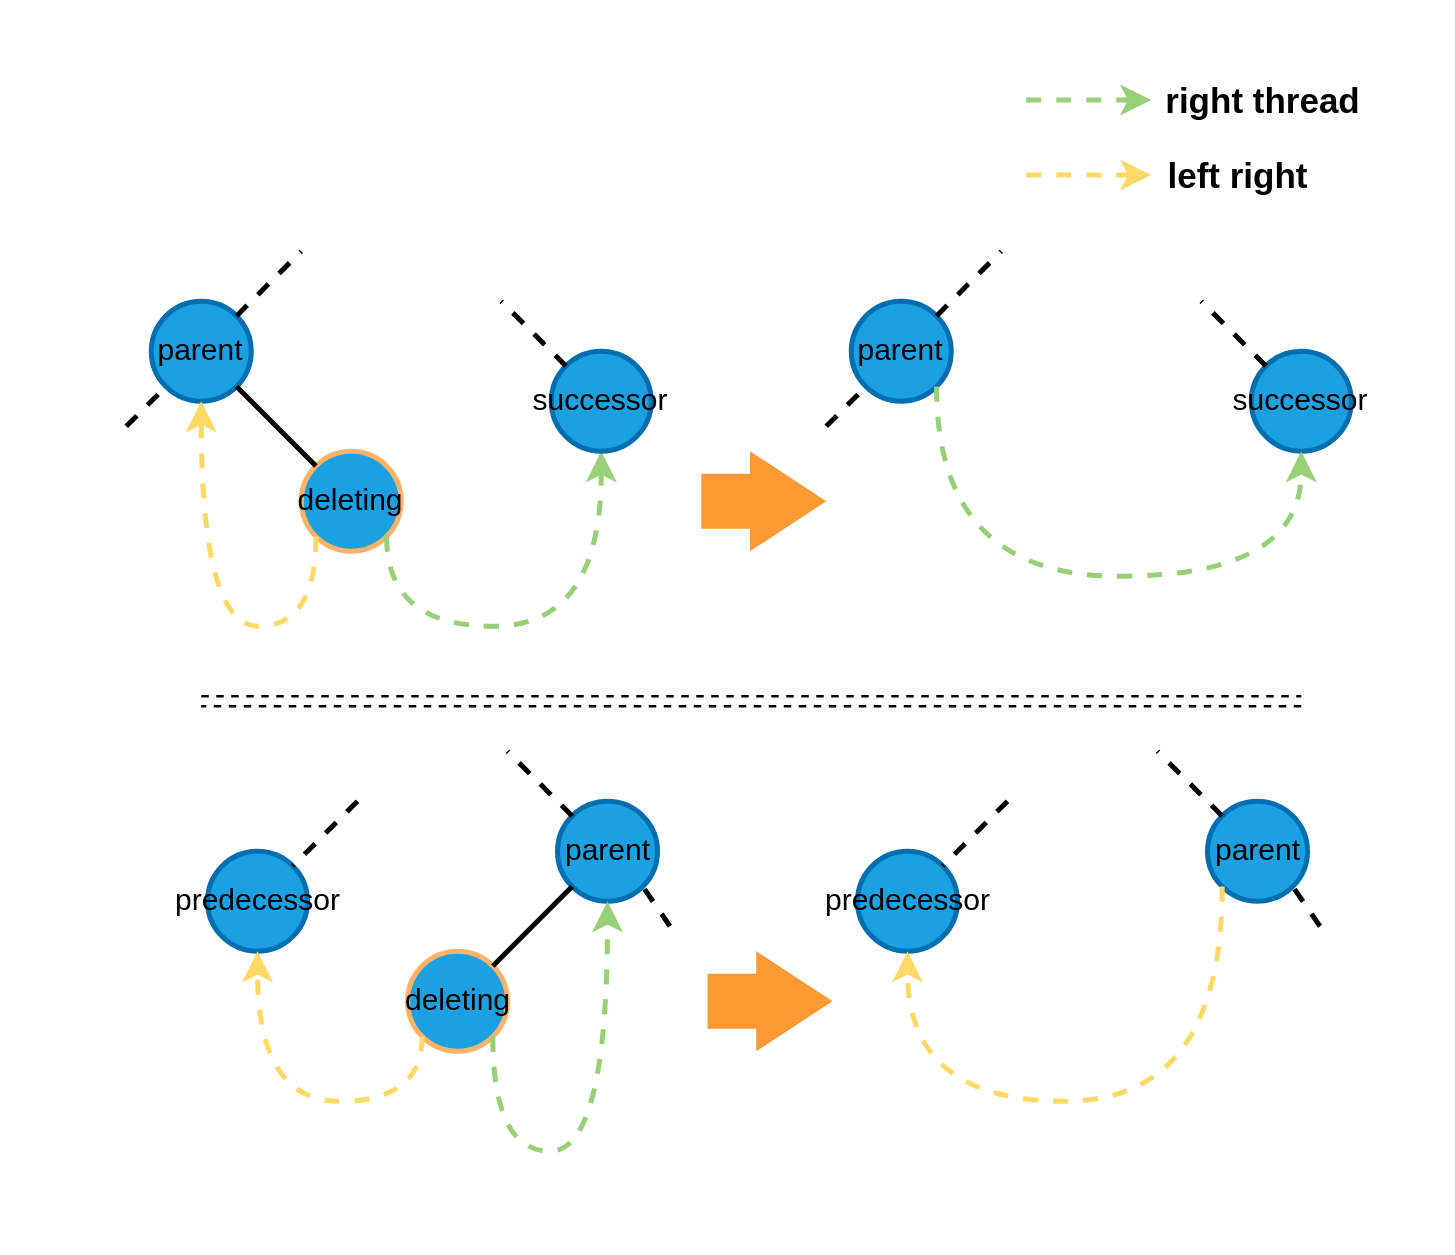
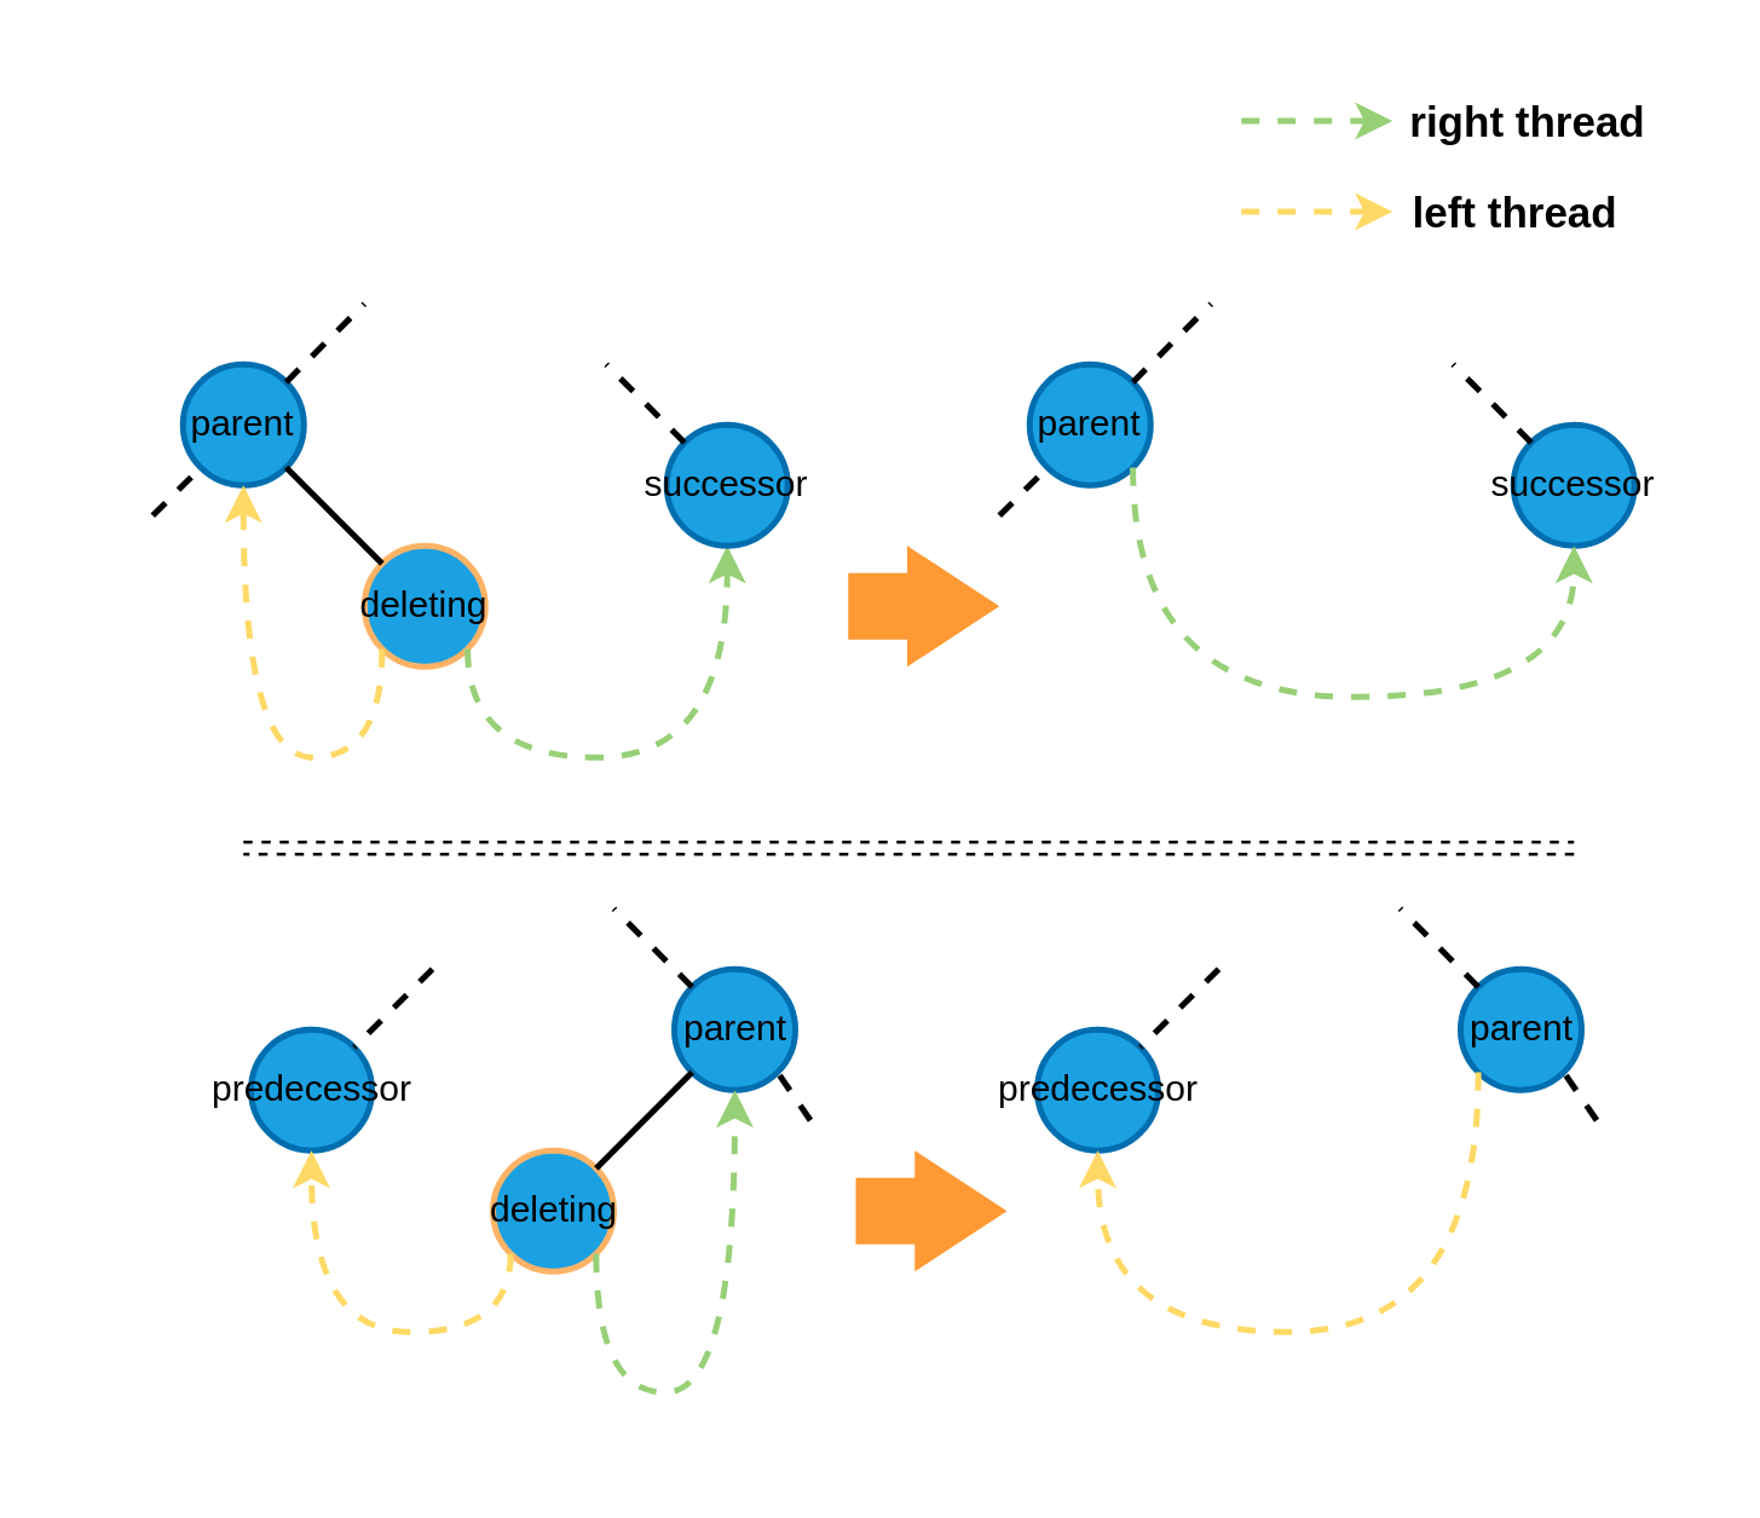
  <mxCell id="0" />
  <mxCell id="1" parent="0" />
  <mxCell id="2" value="" style="rounded=0;whiteSpace=wrap;html=1;strokeColor=none;fillColor=#FFFFFF;" parent="1" vertex="1"><mxGeometry x="20" y="20" width="540" height="460" as="geometry" /></mxCell>
  <mxCell id="3" value="&lt;font color=&quot;#000000&quot;&gt;parent&lt;/font&gt;" style="ellipse;whiteSpace=wrap;html=1;aspect=fixed;strokeColor=#006EAF;strokeWidth=2;fillColor=#1ba1e2;fontColor=#ffffff;" parent="1" vertex="1"><mxGeometry x="60" y="120" width="40" height="40" as="geometry" /></mxCell>
  <mxCell id="4" value="&lt;font color=&quot;#000000&quot;&gt;deleting&lt;/font&gt;" style="ellipse;whiteSpace=wrap;html=1;aspect=fixed;strokeColor=#FFB366;strokeWidth=2;fillColor=#1ba1e2;fontColor=#ffffff;" parent="1" vertex="1"><mxGeometry x="120" y="180" width="40" height="40" as="geometry" /></mxCell>
  <mxCell id="5" value="" style="endArrow=none;html=1;strokeColor=#000000;strokeWidth=2;exitX=1;exitY=1;exitDx=0;exitDy=0;entryX=0;entryY=0;entryDx=0;entryDy=0;" parent="1" source="3" target="4" edge="1"><mxGeometry width="50" height="50" relative="1" as="geometry"><mxPoint x="25.858" y="174.142" as="sourcePoint" /><mxPoint x="-5.858" y="205.858" as="targetPoint" /></mxGeometry></mxCell>
  <mxCell id="6" value="" style="endArrow=classic;html=1;curved=1;strokeColor=#97D077;strokeWidth=2;dashed=1;entryX=0.5;entryY=1;entryDx=0;entryDy=0;edgeStyle=orthogonalEdgeStyle;exitX=1;exitY=1;exitDx=0;exitDy=0;" parent="1" source="4" target="7" edge="1"><mxGeometry width="50" height="50" relative="1" as="geometry"><mxPoint x="170" y="290" as="sourcePoint" /><mxPoint x="218.68" y="178.3" as="targetPoint" /><Array as="points"><mxPoint x="154" y="250" /><mxPoint x="240" y="250" /></Array></mxGeometry></mxCell>
  <mxCell id="7" value="&lt;font color=&quot;#000000&quot;&gt;successor&lt;/font&gt;" style="ellipse;whiteSpace=wrap;html=1;aspect=fixed;strokeColor=#006EAF;strokeWidth=2;fillColor=#1ba1e2;fontColor=#ffffff;" parent="1" vertex="1"><mxGeometry x="220" y="140" width="40" height="40" as="geometry" /></mxCell>
  <mxCell id="8" value="" style="html=1;shadow=0;dashed=0;align=center;verticalAlign=middle;shape=mxgraph.arrows2.arrow;dy=0.45;dx=30.5;notch=0;strokeColor=none;fillColor=#FF9933;" parent="1" vertex="1"><mxGeometry x="280" y="180" width="50" height="40" as="geometry" /></mxCell>
  <mxCell id="9" value="&lt;font color=&quot;#000000&quot;&gt;parent&lt;/font&gt;" style="ellipse;whiteSpace=wrap;html=1;aspect=fixed;strokeColor=#006EAF;strokeWidth=2;fillColor=#1ba1e2;fontColor=#ffffff;" parent="1" vertex="1"><mxGeometry x="340" y="120" width="40" height="40" as="geometry" /></mxCell>
  <mxCell id="10" value="&lt;font color=&quot;#000000&quot;&gt;successor&lt;/font&gt;" style="ellipse;whiteSpace=wrap;html=1;aspect=fixed;strokeColor=#006EAF;strokeWidth=2;fillColor=#1ba1e2;fontColor=#ffffff;" parent="1" vertex="1"><mxGeometry x="500" y="140" width="40" height="40" as="geometry" /></mxCell>
  <mxCell id="11" value="" style="endArrow=classic;html=1;curved=1;strokeColor=#97D077;strokeWidth=2;dashed=1;exitX=1;exitY=1;exitDx=0;exitDy=0;entryX=0.5;entryY=1;entryDx=0;entryDy=0;edgeStyle=orthogonalEdgeStyle;" parent="1" source="9" target="10" edge="1"><mxGeometry width="50" height="50" relative="1" as="geometry"><mxPoint x="410" y="239.98" as="sourcePoint" /><mxPoint x="458.68" y="178.3" as="targetPoint" /><Array as="points"><mxPoint x="374" y="230" /><mxPoint x="520" y="230" /></Array></mxGeometry></mxCell>
  <mxCell id="12" value="" style="endArrow=none;html=1;strokeColor=#000000;strokeWidth=2;exitX=1;exitY=0;exitDx=0;exitDy=0;dashed=1;" parent="1" source="3" edge="1"><mxGeometry width="50" height="50" relative="1" as="geometry"><mxPoint x="104.142" y="164.142" as="sourcePoint" /><mxPoint x="120" y="100" as="targetPoint" /></mxGeometry></mxCell>
  <mxCell id="13" value="" style="endArrow=none;html=1;strokeColor=#000000;strokeWidth=2;exitX=0;exitY=0;exitDx=0;exitDy=0;dashed=1;" parent="1" source="7" edge="1"><mxGeometry width="50" height="50" relative="1" as="geometry"><mxPoint x="114.142" y="174.142" as="sourcePoint" /><mxPoint x="200" y="120" as="targetPoint" /></mxGeometry></mxCell>
  <mxCell id="14" value="" style="endArrow=none;html=1;strokeColor=#000000;strokeWidth=2;exitX=1;exitY=0;exitDx=0;exitDy=0;dashed=1;" parent="1" source="9" edge="1"><mxGeometry width="50" height="50" relative="1" as="geometry"><mxPoint x="124.142" y="184.142" as="sourcePoint" /><mxPoint x="400" y="100" as="targetPoint" /></mxGeometry></mxCell>
  <mxCell id="15" value="" style="endArrow=none;html=1;strokeColor=#000000;strokeWidth=2;exitX=0;exitY=0;exitDx=0;exitDy=0;dashed=1;" parent="1" source="10" edge="1"><mxGeometry width="50" height="50" relative="1" as="geometry"><mxPoint x="134.142" y="194.142" as="sourcePoint" /><mxPoint x="480" y="120" as="targetPoint" /></mxGeometry></mxCell>
  <mxCell id="16" value="" style="shape=link;html=1;dashed=1;strokeColor=#000000;" parent="1" edge="1"><mxGeometry width="50" height="50" relative="1" as="geometry"><mxPoint x="520" y="280" as="sourcePoint" /><mxPoint x="80" y="280" as="targetPoint" /></mxGeometry></mxCell>
  <mxCell id="17" value="&lt;font color=&quot;#000000&quot;&gt;parent&lt;/font&gt;" style="ellipse;whiteSpace=wrap;html=1;aspect=fixed;strokeColor=#006EAF;strokeWidth=2;fillColor=#1ba1e2;fontColor=#ffffff;" parent="1" vertex="1"><mxGeometry x="222.5" y="320" width="40" height="40" as="geometry" /></mxCell>
  <mxCell id="18" value="&lt;font color=&quot;#000000&quot;&gt;deleting&lt;/font&gt;" style="ellipse;whiteSpace=wrap;html=1;aspect=fixed;strokeColor=#FFB366;strokeWidth=2;fillColor=#1ba1e2;fontColor=#ffffff;" parent="1" vertex="1"><mxGeometry x="162.5" y="380" width="40" height="40" as="geometry" /></mxCell>
  <mxCell id="19" value="" style="endArrow=none;html=1;strokeColor=#000000;strokeWidth=2;exitX=0;exitY=1;exitDx=0;exitDy=0;entryX=1;entryY=0;entryDx=0;entryDy=0;" parent="1" source="17" target="18" edge="1"><mxGeometry width="50" height="50" relative="1" as="geometry"><mxPoint x="128.358" y="374.142" as="sourcePoint" /><mxPoint x="96.642" y="405.858" as="targetPoint" /></mxGeometry></mxCell>
  <mxCell id="20" value="&lt;font color=&quot;#000000&quot;&gt;predecessor&lt;/font&gt;" style="ellipse;whiteSpace=wrap;html=1;aspect=fixed;strokeColor=#006EAF;strokeWidth=2;fillColor=#1ba1e2;fontColor=#ffffff;" parent="1" vertex="1"><mxGeometry x="82.5" y="340" width="40" height="40" as="geometry" /></mxCell>
  <mxCell id="21" value="" style="html=1;shadow=0;dashed=0;align=center;verticalAlign=middle;shape=mxgraph.arrows2.arrow;dy=0.45;dx=30.5;notch=0;strokeColor=none;fillColor=#FF9933;" parent="1" vertex="1"><mxGeometry x="282.5" y="380" width="50" height="40" as="geometry" /></mxCell>
  <mxCell id="22" value="" style="endArrow=classic;html=1;curved=1;strokeColor=#FFD966;strokeWidth=2;dashed=1;exitX=0;exitY=1;exitDx=0;exitDy=0;entryX=0.5;entryY=1;entryDx=0;entryDy=0;edgeStyle=orthogonalEdgeStyle;" parent="1" source="18" target="20" edge="1"><mxGeometry width="50" height="50" relative="1" as="geometry"><mxPoint x="178.358" y="144.142" as="sourcePoint" /><mxPoint x="132.5" y="90" as="targetPoint" /><Array as="points"><mxPoint x="168.5" y="440" /><mxPoint x="102.5" y="440" /></Array></mxGeometry></mxCell>
  <mxCell id="23" value="&lt;font color=&quot;#000000&quot;&gt;parent&lt;/font&gt;" style="ellipse;whiteSpace=wrap;html=1;aspect=fixed;strokeColor=#006EAF;strokeWidth=2;fillColor=#1ba1e2;fontColor=#ffffff;" parent="1" vertex="1"><mxGeometry x="482.5" y="320" width="40" height="40" as="geometry" /></mxCell>
  <mxCell id="24" value="&lt;font color=&quot;#000000&quot;&gt;predecessor&lt;/font&gt;" style="ellipse;whiteSpace=wrap;html=1;aspect=fixed;strokeColor=#006EAF;strokeWidth=2;fillColor=#1ba1e2;fontColor=#ffffff;" parent="1" vertex="1"><mxGeometry x="342.5" y="340" width="40" height="40" as="geometry" /></mxCell>
  <mxCell id="25" value="" style="endArrow=classic;html=1;curved=1;strokeColor=#FFD966;strokeWidth=2;dashed=1;exitX=0;exitY=1;exitDx=0;exitDy=0;entryX=0.5;entryY=1;entryDx=0;entryDy=0;edgeStyle=orthogonalEdgeStyle;" parent="1" source="23" target="24" edge="1"><mxGeometry width="50" height="50" relative="1" as="geometry"><mxPoint x="428.358" y="414.142" as="sourcePoint" /><mxPoint x="392.5" y="90" as="targetPoint" /><Array as="points"><mxPoint x="488.5" y="440" /><mxPoint x="362.5" y="440" /></Array></mxGeometry></mxCell>
  <mxCell id="26" value="" style="endArrow=none;html=1;strokeColor=#000000;strokeWidth=2;entryX=1;entryY=0;entryDx=0;entryDy=0;dashed=1;" parent="1" target="20" edge="1"><mxGeometry width="50" height="50" relative="1" as="geometry"><mxPoint x="142.5" y="320" as="sourcePoint" /><mxPoint x="206.642" y="395.858" as="targetPoint" /></mxGeometry></mxCell>
  <mxCell id="27" value="" style="endArrow=none;html=1;strokeColor=#000000;strokeWidth=2;exitX=0;exitY=0;exitDx=0;exitDy=0;dashed=1;" parent="1" source="17" edge="1"><mxGeometry width="50" height="50" relative="1" as="geometry"><mxPoint x="152.5" y="330" as="sourcePoint" /><mxPoint x="202.5" y="300" as="targetPoint" /></mxGeometry></mxCell>
  <mxCell id="28" value="" style="endArrow=none;html=1;strokeColor=#000000;strokeWidth=2;entryX=1;entryY=0;entryDx=0;entryDy=0;dashed=1;" parent="1" target="24" edge="1"><mxGeometry width="50" height="50" relative="1" as="geometry"><mxPoint x="402.5" y="320" as="sourcePoint" /><mxPoint x="136.642" y="365.858" as="targetPoint" /></mxGeometry></mxCell>
  <mxCell id="29" value="" style="endArrow=none;html=1;strokeColor=#000000;strokeWidth=2;exitX=0;exitY=0;exitDx=0;exitDy=0;dashed=1;" parent="1" source="23" edge="1"><mxGeometry width="50" height="50" relative="1" as="geometry"><mxPoint x="172.5" y="350" as="sourcePoint" /><mxPoint x="462.5" y="300" as="targetPoint" /></mxGeometry></mxCell>
  <mxCell id="30" value="" style="endArrow=classic;html=1;curved=1;strokeColor=#97D077;strokeWidth=2;dashed=1;entryX=0.5;entryY=1;entryDx=0;entryDy=0;edgeStyle=orthogonalEdgeStyle;exitX=1;exitY=1;exitDx=0;exitDy=0;" parent="1" source="18" target="17" edge="1"><mxGeometry width="50" height="50" relative="1" as="geometry"><mxPoint x="181.642" y="164.142" as="sourcePoint" /><mxPoint x="267.5" y="130" as="targetPoint" /><Array as="points"><mxPoint x="196.5" y="460" /><mxPoint x="242.5" y="460" /></Array></mxGeometry></mxCell>
  <mxCell id="31" value="" style="endArrow=none;html=1;strokeColor=#000000;strokeWidth=2;dashed=1;entryX=1;entryY=1;entryDx=0;entryDy=0;" parent="1" target="17" edge="1"><mxGeometry width="50" height="50" relative="1" as="geometry"><mxPoint x="267.5" y="370" as="sourcePoint" /><mxPoint x="212.5" y="310" as="targetPoint" /></mxGeometry></mxCell>
  <mxCell id="32" value="" style="endArrow=none;html=1;strokeColor=#000000;strokeWidth=2;dashed=1;entryX=1;entryY=1;entryDx=0;entryDy=0;" parent="1" target="23" edge="1"><mxGeometry width="50" height="50" relative="1" as="geometry"><mxPoint x="527.5" y="370" as="sourcePoint" /><mxPoint x="266.642" y="364.142" as="targetPoint" /></mxGeometry></mxCell>
  <mxCell id="33" value="" style="endArrow=classic;html=1;curved=1;strokeColor=#FFD966;strokeWidth=2;dashed=1;exitX=0;exitY=1;exitDx=0;exitDy=0;entryX=0.5;entryY=1;entryDx=0;entryDy=0;edgeStyle=orthogonalEdgeStyle;" parent="1" source="4" target="3" edge="1"><mxGeometry width="50" height="50" relative="1" as="geometry"><mxPoint x="160.858" y="484.142" as="sourcePoint" /><mxPoint x="95" y="450" as="targetPoint" /><Array as="points"><mxPoint x="126" y="250" /><mxPoint x="80" y="250" /></Array></mxGeometry></mxCell>
  <mxCell id="34" value="" style="endArrow=none;html=1;strokeColor=#000000;strokeWidth=2;dashed=1;entryX=0;entryY=1;entryDx=0;entryDy=0;" parent="1" target="3" edge="1"><mxGeometry width="50" height="50" relative="1" as="geometry"><mxPoint x="50" y="170" as="sourcePoint" /><mxPoint x="249.142" y="424.142" as="targetPoint" /></mxGeometry></mxCell>
  <mxCell id="35" value="" style="endArrow=none;html=1;strokeColor=#000000;strokeWidth=2;dashed=1;entryX=0;entryY=1;entryDx=0;entryDy=0;" parent="1" target="9" edge="1"><mxGeometry width="50" height="50" relative="1" as="geometry"><mxPoint x="330" y="170" as="sourcePoint" /><mxPoint x="75.858" y="164.142" as="targetPoint" /></mxGeometry></mxCell>
  <mxCell id="36" value="" style="endArrow=classic;html=1;dashed=1;strokeColor=#97D077;strokeWidth=2;" parent="1" edge="1"><mxGeometry width="50" height="50" relative="1" as="geometry"><mxPoint x="410" y="39.5" as="sourcePoint" /><mxPoint x="460" y="39.5" as="targetPoint" /></mxGeometry></mxCell>
  <mxCell id="37" value="&lt;font color=&quot;#000000&quot; style=&quot;font-size: 14px&quot;&gt;&lt;b&gt;right thread&lt;/b&gt;&lt;/font&gt;" style="text;html=1;strokeColor=none;fillColor=none;align=center;verticalAlign=middle;whiteSpace=wrap;rounded=0;" parent="1" vertex="1"><mxGeometry x="460" y="30" width="90" height="20" as="geometry" /></mxCell>
  <mxCell id="38" value="" style="endArrow=classic;html=1;dashed=1;strokeColor=#FFD966;strokeWidth=2;" parent="1" edge="1"><mxGeometry width="50" height="50" relative="1" as="geometry"><mxPoint x="410" y="69.5" as="sourcePoint" /><mxPoint x="460" y="69.5" as="targetPoint" /></mxGeometry></mxCell>
- <mxCell id="39" value="&lt;font color=&quot;#000000&quot; style=&quot;font-size: 14px&quot;&gt;&lt;b&gt;left right&lt;/b&gt;&lt;/font&gt;" style="text;html=1;strokeColor=none;fillColor=none;align=left;verticalAlign=middle;whiteSpace=wrap;rounded=0;" parent="1" vertex="1"><mxGeometry x="465" y="60" width="90" height="20" as="geometry" /></mxCell>
+ <mxCell id="39" value="&lt;font color=&quot;#000000&quot; style=&quot;font-size: 14px&quot;&gt;&lt;b&gt;left thread&lt;/b&gt;&lt;/font&gt;" style="text;html=1;strokeColor=none;fillColor=none;align=left;verticalAlign=middle;whiteSpace=wrap;rounded=0;" parent="1" vertex="1"><mxGeometry x="465" y="60" width="90" height="20" as="geometry" /></mxCell>
